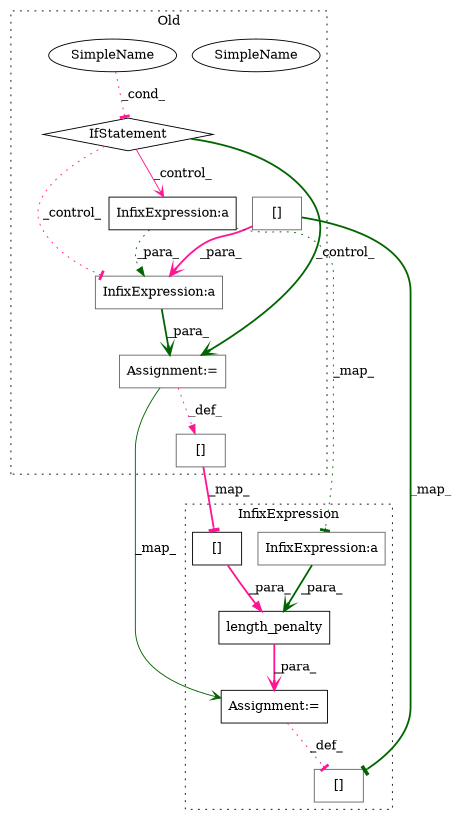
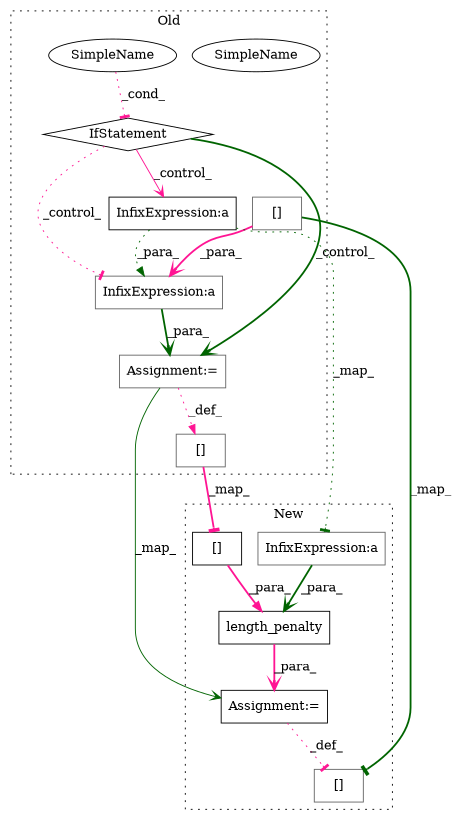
  digraph {
    node [a=2 l="11,1" s=14447 shape=box color=black]
    edge [color=deeppink style=bold arrowhead=vee]
    n1 [a=25 l="4,2" label=IfStatement s="14443,14454" shape=diamond]
    n2 [a=27 l=3 label="InfixExpression:a" s=14506 color=gray40]
    n3 [label="[]" s="14491,14505" color=gray40]
    n4 [a=27 l=3 label="InfixExpression:a" s=14520]
    n5 [label="[]" s="14474,14488" color=gray40]
    n6 [a=42 l=7 label=SimpleName shape=ellipse]
    n7 [a=7 l=1 label="Assignment:=" s=14489 color=gray40]
    n8 [a=42 l=7 label=SimpleName shape=ellipse]
    n9 [a=32 l="15,1" label=length_penalty s="14517,14562"]
    n10 [label="[]" s="14501,14515" color=gray40]
    n11 [a=27 l=3 label="InfixExpression:a" s=14542 color=gray40]
    n12 [label="[]" s="14547,14561"]
    n13 [a=7 l=1 label="Assignment:=" s=14516]
    subgraph cluster_1 {
      label=Old
      style=dotted
      n1
      n2
      n3
      n4
      n5
      n6
      n7
      n8
    }
    subgraph cluster_2 {
-     label=InfixExpression
+     label=New
      style=dotted
      n9
      n10
      n11
      n12
      n13
    }
    n1 -> n2 [label=_control_ style=dotted arrowhead=tee]
    n1 -> n4 [label=_control_ style=solid]
    n1 -> n7 [label=_control_ color=darkgreen]
    n2 -> n7 [label=_para_ color=darkgreen]
    n3 -> n2 [label=_para_]
    n3 -> n10 [label=_map_ color=darkgreen arrowhead=tee]
    n4 -> n2 [label=_para_ color=darkgreen style=dotted arrowhead=normal]
    n4 -> n11 [label=_map_ color=darkgreen style=dotted arrowhead=tee]
    n5 -> n12 [label=_map_ arrowhead=tee]
    n7 -> n5 [label=_def_ style=dotted arrowhead=normal]
    n7 -> n13 [label=_map_ color=darkgreen style=solid]
    n8 -> n1 [label=_cond_ style=dotted arrowhead=tee]
    n9 -> n13 [label=_para_]
    n11 -> n9 [label=_para_ color=darkgreen]
    n12 -> n9 [label=_para_ arrowhead=normal]
    n13 -> n10 [label=_def_ style=dotted arrowhead=tee]
  }
